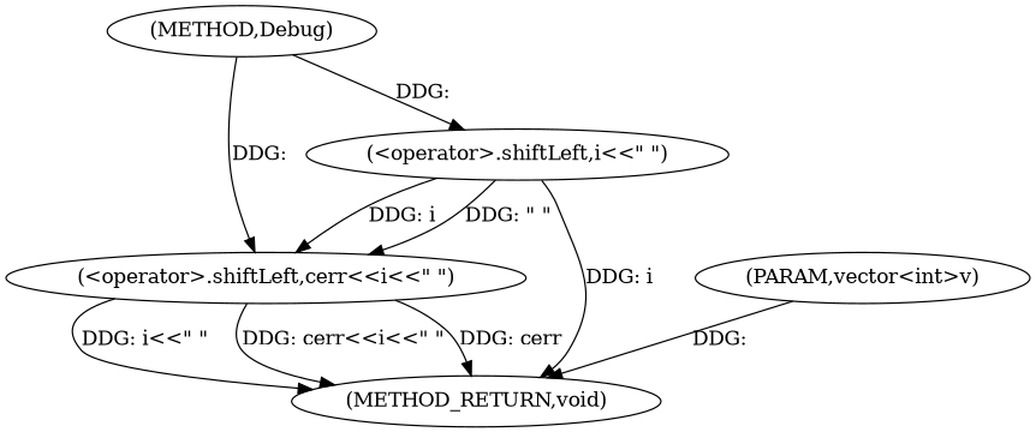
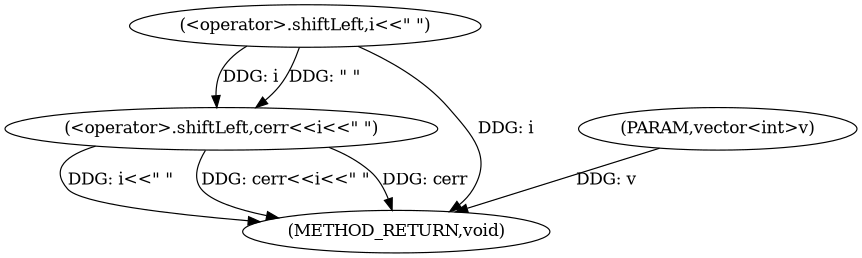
  digraph {
-   n1 [label="(METHOD,Debug)"]
    n2 [label="(<operator>.shiftLeft,cerr<<i<<\" \")"]
    n3 [label="(<operator>.shiftLeft,i<<\" \")"]
    n4 [label="(PARAM,vector<int>v)"]
    n5 [label="(METHOD_RETURN,void)"]
-   n1 -> n2 [label="DDG: "]
-   n1 -> n3 [label="DDG: "]
    n2 -> n5 [label="DDG: i<<\" \""]
    n2 -> n5 [label="DDG: cerr<<i<<\" \""]
    n2 -> n5 [label="DDG: cerr"]
    n3 -> n2 [label="DDG: i"]
    n3 -> n2 [label="DDG: \" \""]
    n3 -> n5 [label="DDG: i"]
-   n4 -> n5 [label="DDG: "]
+   n4 -> n5 [label="DDG: v"]
  }
